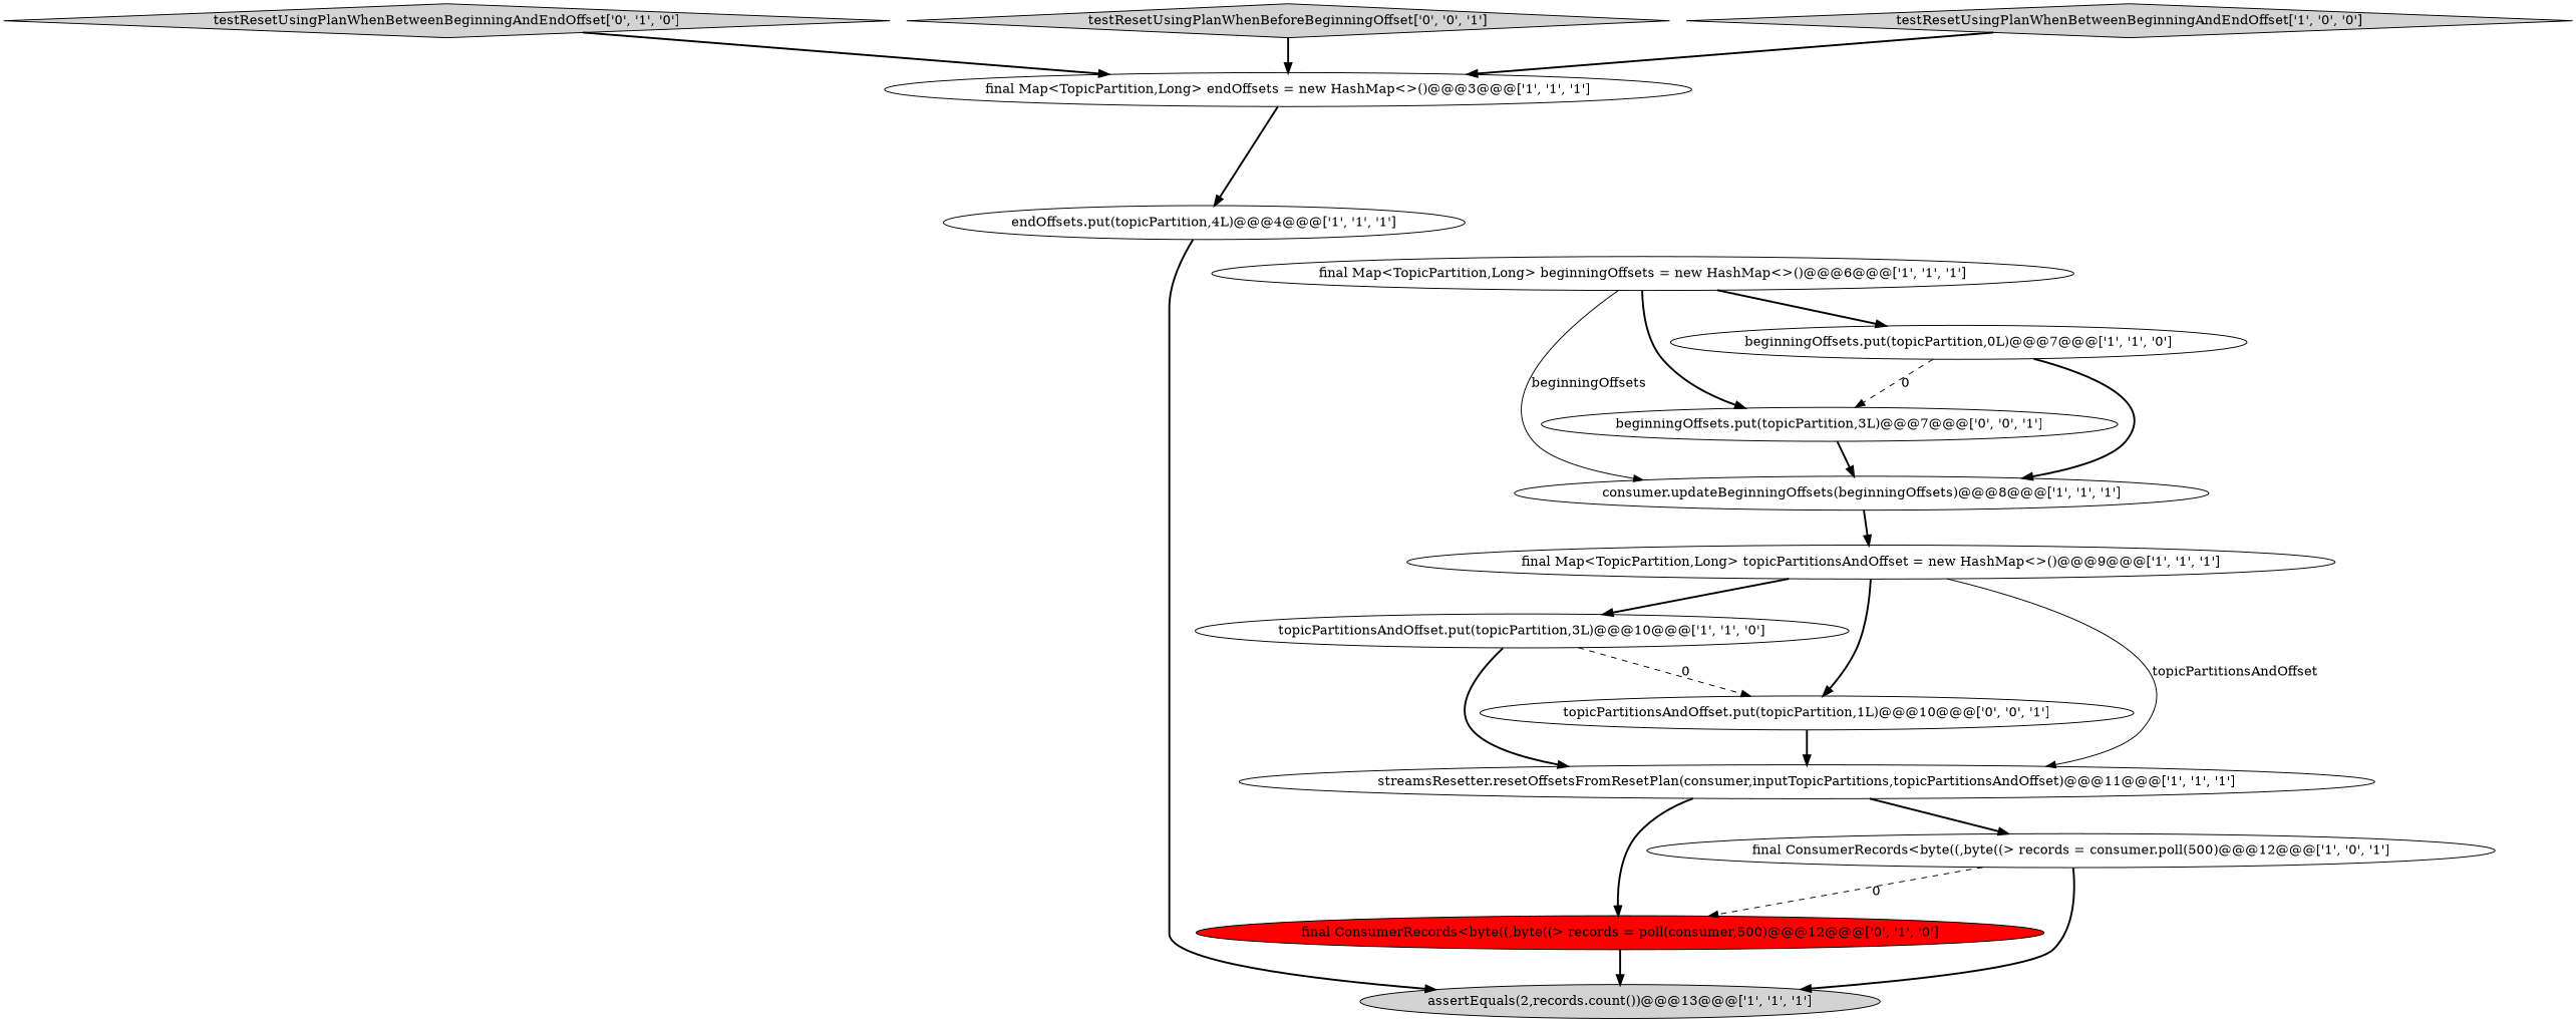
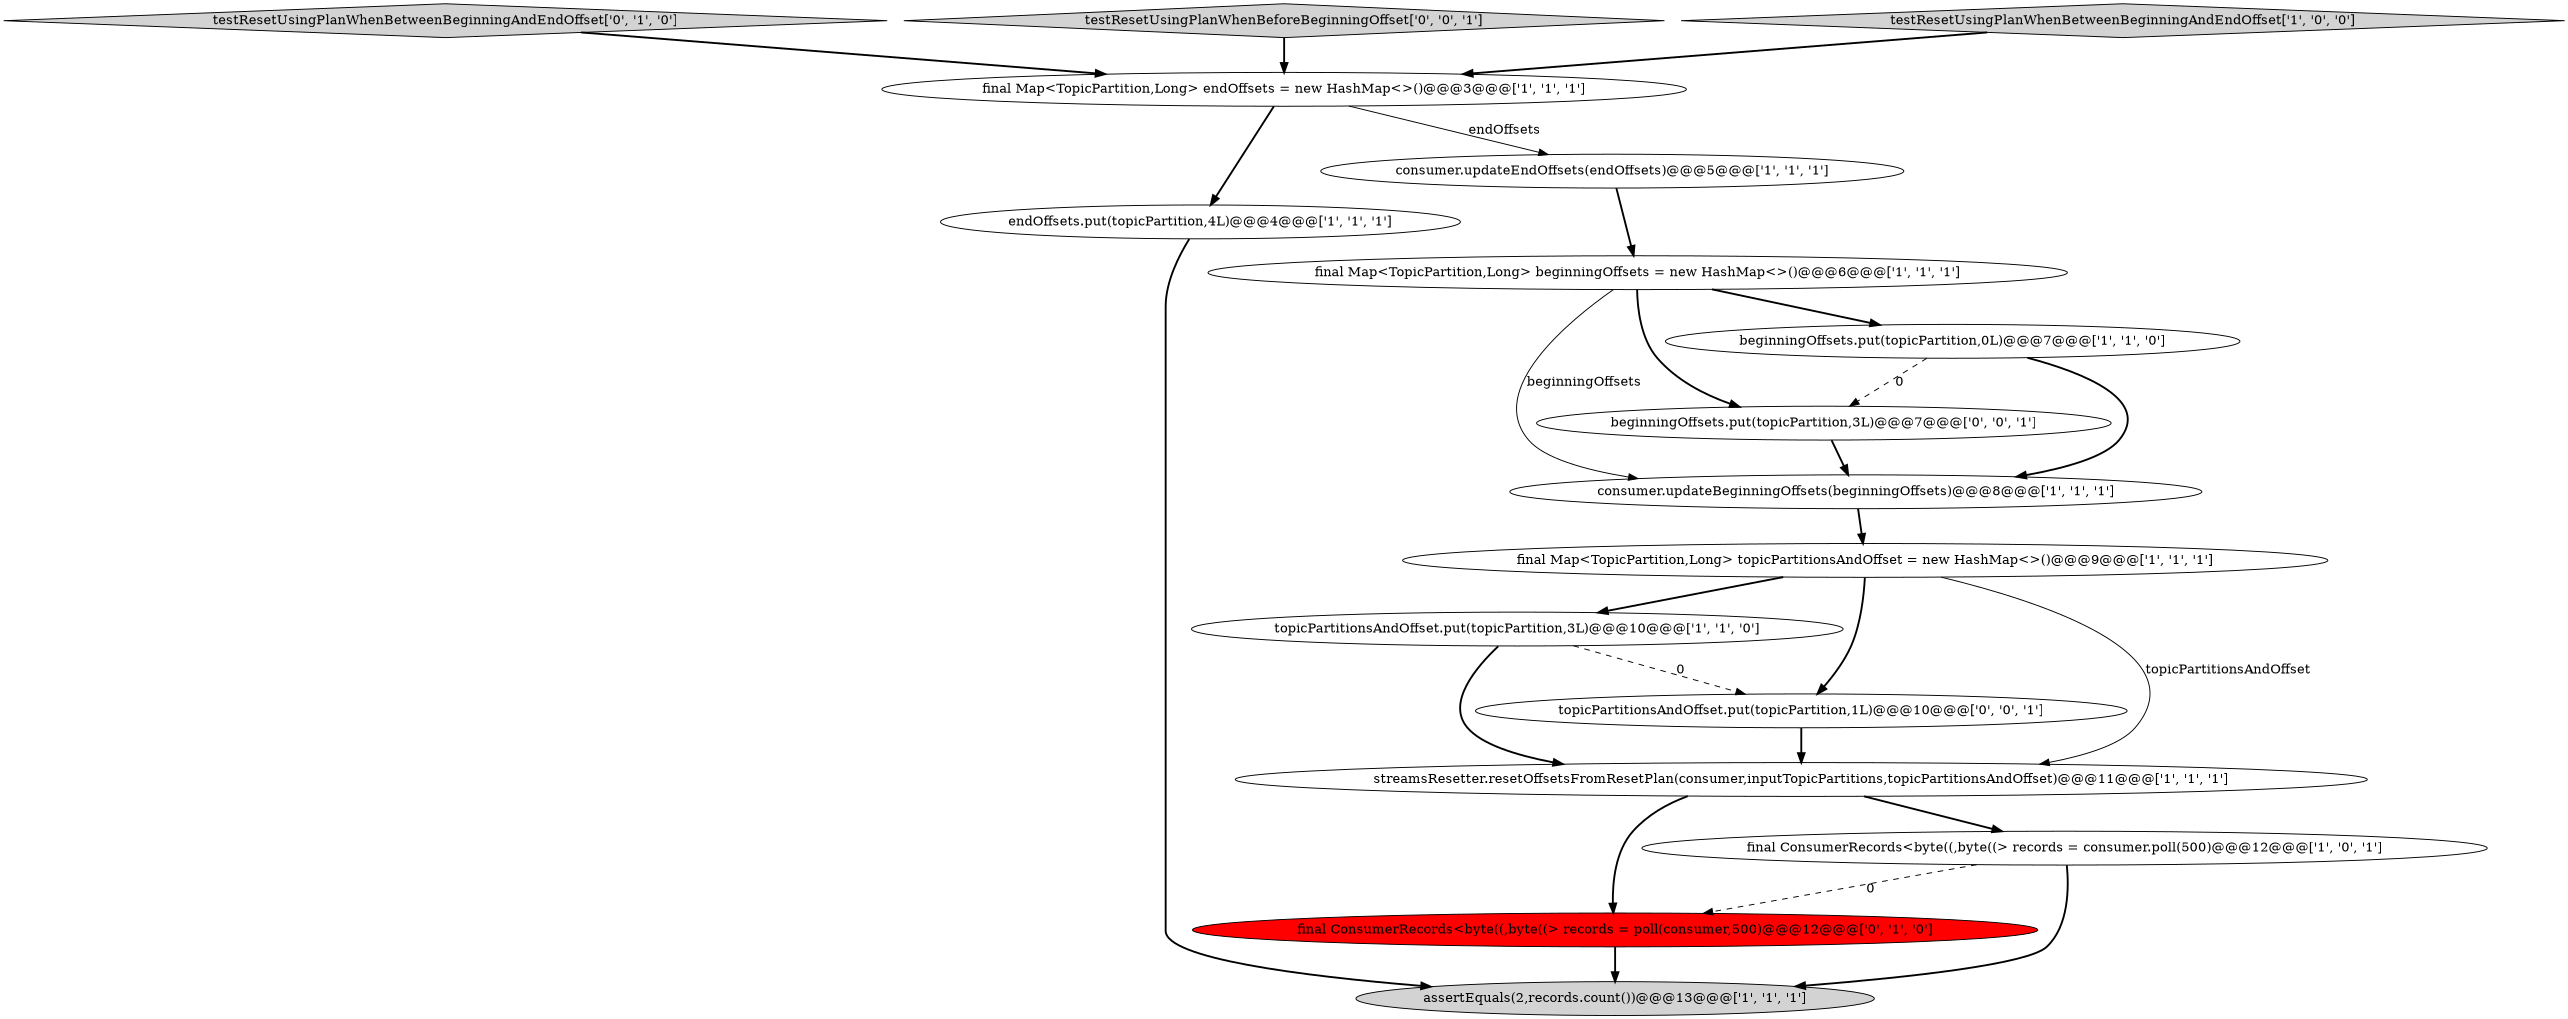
  digraph {
    node [fillcolor=white shape=ellipse style=filled]
    edge [style=bold]
    n1 [label="beginningOffsets.put(topicPartition,0L)@@@7@@@['1', '1', '0']"]
    n2 [label="consumer.updateBeginningOffsets(beginningOffsets)@@@8@@@['1', '1', '1']"]
    n3 [label="beginningOffsets.put(topicPartition,3L)@@@7@@@['0', '0', '1']"]
    n4 [label="final Map<TopicPartition,Long> topicPartitionsAndOffset = new HashMap<>()@@@9@@@['1', '1', '1']"]
    n5 [label="streamsResetter.resetOffsetsFromResetPlan(consumer,inputTopicPartitions,topicPartitionsAndOffset)@@@11@@@['1', '1', '1']"]
    n6 [label="final ConsumerRecords<byte((,byte((> records = consumer.poll(500)@@@12@@@['1', '0', '1']"]
    n7 [fillcolor=red label="final ConsumerRecords<byte((,byte((> records = poll(consumer,500)@@@12@@@['0', '1', '0']"]
    n8 [fillcolor=lightgray label="assertEquals(2,records.count())@@@13@@@['1', '1', '1']"]
    n9 [label="topicPartitionsAndOffset.put(topicPartition,3L)@@@10@@@['1', '1', '0']"]
    n10 [label="topicPartitionsAndOffset.put(topicPartition,1L)@@@10@@@['0', '0', '1']"]
    n11 [fillcolor=lightgray label="testResetUsingPlanWhenBetweenBeginningAndEndOffset['0', '1', '0']" shape=diamond]
    n12 [label="final Map<TopicPartition,Long> endOffsets = new HashMap<>()@@@3@@@['1', '1', '1']"]
    n13 [label="endOffsets.put(topicPartition,4L)@@@4@@@['1', '1', '1']"]
+   n14 [label="consumer.updateEndOffsets(endOffsets)@@@5@@@['1', '1', '1']"]
    n15 [label="final Map<TopicPartition,Long> beginningOffsets = new HashMap<>()@@@6@@@['1', '1', '1']"]
    n16 [fillcolor=lightgray label="testResetUsingPlanWhenBeforeBeginningOffset['0', '0', '1']" shape=diamond]
    n17 [fillcolor=lightgray label="testResetUsingPlanWhenBetweenBeginningAndEndOffset['1', '0', '0']" shape=diamond]
    n1 -> n2
    n1 -> n3 [label=0 style=dashed]
    n2 -> n4
    n3 -> n2
    n4 -> n5 [label=topicPartitionsAndOffset style=solid]
    n4 -> n9
    n4 -> n10
    n5 -> n6
    n5 -> n7
    n6 -> n7 [label=0 style=dashed]
    n6 -> n8
    n7 -> n8
    n9 -> n5
    n9 -> n10 [label=0 style=dashed]
    n10 -> n5
    n11 -> n12
    n12 -> n13
+   n12 -> n14 [label=endOffsets style=solid]
    n13 -> n8
+   n14 -> n15
    n15 -> n1
    n15 -> n2 [label=beginningOffsets style=solid]
    n15 -> n3
    n16 -> n12
    n17 -> n12
  }
